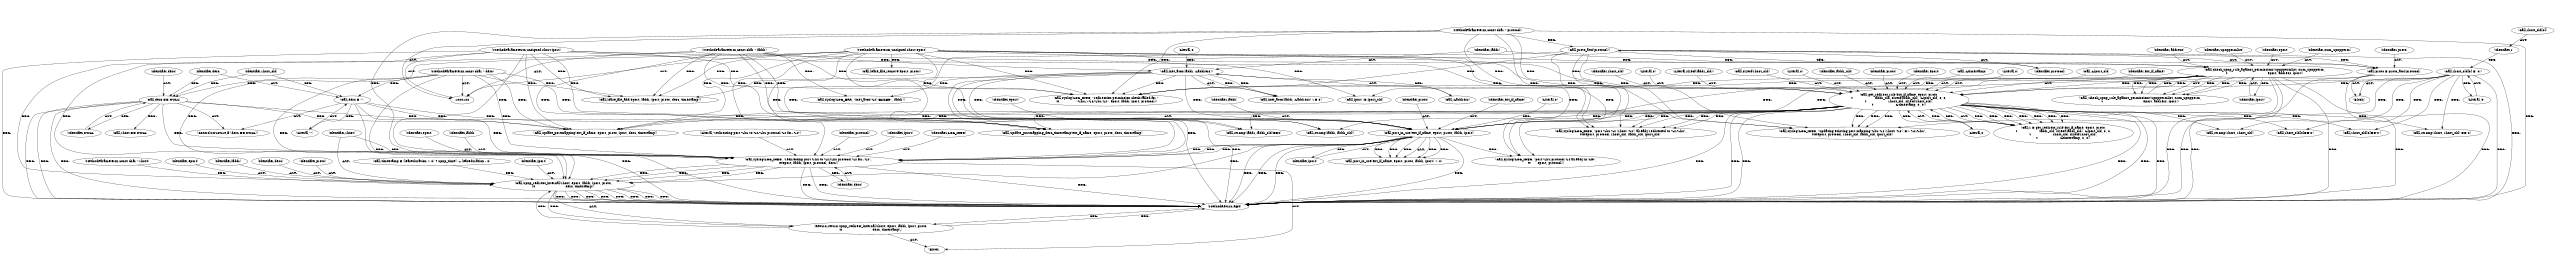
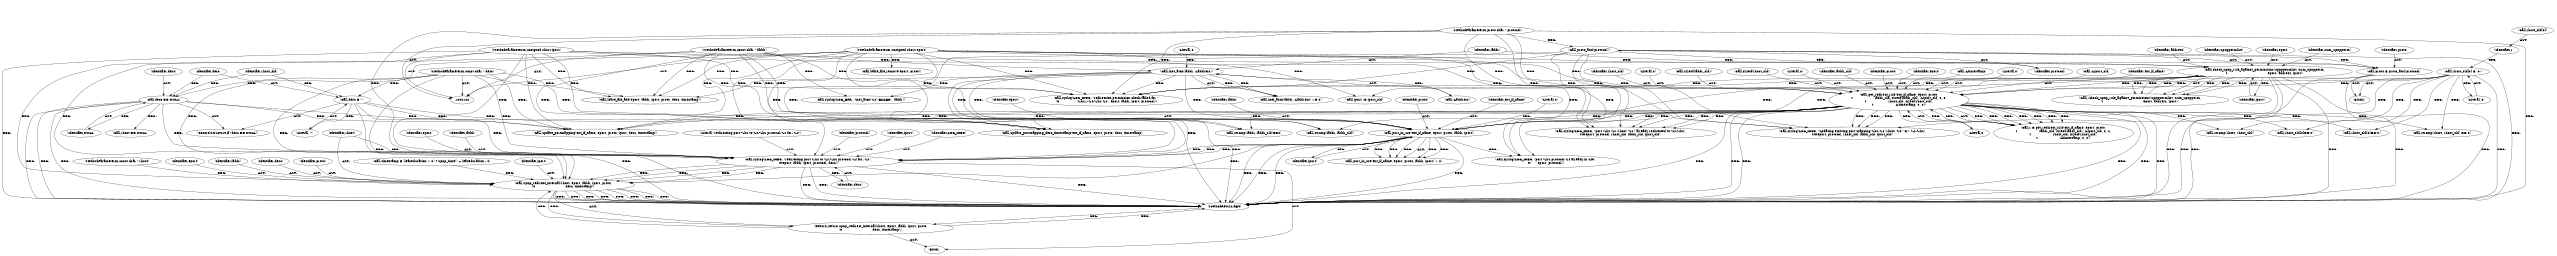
  digraph {
    n1 [label="(Call,syslog(LOG_INFO, \"redirecting port %hu to %s:%hu protocol %s for: %s\",\n\t\t\teport, iaddr, iport, protocol, desc))"]
    n2 [label="(Call,upnp_redirect_internal(rhost, eport, iaddr, iport, proto,\n\t\t                              desc, timestamp))"]
    n3 [label="(MethodReturn,RET)"]
    n4 [label="(Block,)"]
    n5 [label="(Identifier,desc)"]
    n6 [label="(Return,return upnp_redirect_internal(rhost, eport, iaddr, iport, proto,\n\t\t                              desc, timestamp);)"]
    n7 [label="(Call,port_in_use(ext_if_name, eport, proto, iaddr, iport))"]
    n8 [label="(Identifier,iport)"]
    n9 [label="(Call,syslog(LOG_INFO, \"port %hu protocol %s already in use\",\n\t\t       eport, protocol))"]
    n10 [label="(Call,port_in_use(ext_if_name, eport, proto, iaddr, iport) > 0)"]
    n11 [label="(Call,get_redirect_rule(ext_if_name, eport, proto,\n\t                      iaddr_old, sizeof(iaddr_old), &iport_old, 0, 0,\n\t                      rhost_old, sizeof(rhost_old),\n\t                      &timestamp, 0, 0))"]
    n12 [label="(Call,syslog(LOG_INFO, \"port %hu %s (rhost '%s') already redirected to %s:%hu\",\n\t\t\t\teport, protocol, rhost_old, iaddr_old, iport_old))"]
    n13 [label="(Literal,0)"]
    n14 [label="(Call,strcmp(rhost, rhost_old) == 0)"]
    n15 [label="(Call,syslog(LOG_INFO, \"updating existing port mapping %hu %s (rhost '%s') => %s:%hu\",\n\t\t\t\teport, protocol, rhost_old, iaddr_old, iport_old))"]
    n16 [label="(Call,rhost_old[0]=='\0')"]
    n17 [label="(Call,strcmp(rhost, rhost_old))"]
    n18 [label="(Call,update_portmapping_desc_timestamp(ext_if_name, eport, proto, desc, timestamp))"]
    n19 [label="(Call,update_portmapping(ext_if_name, eport, proto, iport, desc, timestamp))"]
    n20 [label="(Call,strcmp(iaddr, iaddr_old)==0)"]
    n21 [label="(Call,rhost_old[0]=='\0')"]
    n22 [label="(Call,strcmp(iaddr, iaddr_old))"]
    n23 [label="(Call,r = get_redirect_rule(ext_if_name, eport, proto,\n\t                      iaddr_old, sizeof(iaddr_old), &iport_old, 0, 0,\n\t                      rhost_old, sizeof(rhost_old),\n\t                      &timestamp, 0, 0))"]
    n24 [label="(Call,check_upnp_rule_against_permissions(upnppermlist, num_upnpperm,\n\t                                        eport, address, iport))"]
    n25 [label="(Identifier,iport)"]
    n26 [label="(Call,syslog(LOG_INFO, \"redirection permission check failed for \"\n \t\t                 \"%hu->%s:%hu %s\", eport, iaddr, iport, protocol))"]
    n27 [label="(Call,!check_upnp_rule_against_permissions(upnppermlist, num_upnpperm,\n\t                                        eport, address, iport))"]
    n28 [label="(Call,iport != iport_old)"]
    n29 [label="(MethodParameterIn,unsigned short eport)"]
    n30 [label="(Call,lease_file_remove(eport, proto))"]
    n31 [label="(Call,lease_file_add(eport, iaddr, iport, proto, desc, timestamp))"]
    1000102
    n33 [label="(MethodParameterIn,unsigned short iport)"]
    n34 [label="(Call,proto = proto_atoi(protocol))"]
    n35 [label="(Block,)"]
    n36 [label="(Call,proto_atoi(protocol))"]
    n37 [label="(Identifier,protocol)"]
-   n38 [label="(MethodParameterIn,const char * protocol)"]
+   n38 [label="(MethodParameterIn,proto char * protocol)"]
    n39 [label="(Call,rhost_old[0] = '\0')"]
    n40 [label="(Literal,'\0')"]
    n41 [label="(Call,inet_aton(iaddr, &address))"]
    n42 [label="(Call,&address)"]
    n43 [label="(Call,syslog(LOG_ERR, \"inet_aton(%s) FAILED\", iaddr))"]
    n44 [label="(Call,inet_aton(iaddr, &address) <= 0)"]
    n45 [label="(MethodParameterIn,const char * iaddr)"]
    n46 [label="(Call,desc == NULL)"]
    n47 [label="(Identifier,NULL)"]
    n48 [label="(ControlStructure,if (desc == NULL))"]
    n49 [label="(Call,rhost == NULL)"]
    n50 [label="(MethodParameterIn,const char * desc)"]
    n51 [label="(Call,desc = \"\")"]
    n52 [label="(Literal,\"\")"]
    n53 [label="(Identifier,ext_if_name)"]
    n54 [label="(Identifier,iport)"]
    n55 [label="(Literal,0)"]
    n56 [label="(Identifier,rhost)"]
    n57 [label="(Literal,0)"]
-   n58 [label="(Literal,sizeof(iaddr_old))"]
+   n58 [label="(Call,sizeof(iaddr_old))"]
    n59 [label="(Identifier,desc)"]
    n60 [label="(Identifier,desc)"]
    n61 [label="(Literal,0)"]
    n62 [label="(Identifier,LOG_INFO)"]
    n63 [label="(MethodParameterIn,const char * rhost)"]
    n64 [label="(Identifier,eport)"]
    n65 [label="(Identifier,iaddr)"]
    n66 [label="(Call,sizeof(rhost_old))"]
    n67 [label="(Literal,0)"]
    n68 [label="(Identifier,iaddr_old)"]
    n69 [label="(Identifier,iaddr)"]
    n70 [label="(Identifier,proto)"]
    n71 [label="(Identifier,eport)"]
    n72 [label="(Identifier,proto)"]
    n73 [label="(Identifier,rhost_old)"]
    n74 [label="(Identifier,eport)"]
    n75 [label="(Identifier,r)"]
    n76 [label="(Call,rhost_old[0])"]
    n77 [label="(Identifier,address)"]
    n78 [label="(Identifier,upnppermlist)"]
    n79 [label="(Call,&timestamp)"]
    n80 [label="(Identifier,eport)"]
    n81 [label="(Call,timestamp = (leaseduration > 0) ? upnp_time() + leaseduration : 0)"]
    n82 [label="(Identifier,num_upnpperm)"]
    n83 [label="(Literal,0)"]
    n84 [label="(Identifier,proto)"]
    n85 [label="(Identifier,iport)"]
    n86 [label="(Call,&iport_old)"]
    n87 [label="(Identifier,ext_if_name)"]
    n88 [label="(Identifier,eport)"]
    n89 [label="(Identifier,iaddr)"]
    n90 [label="(Identifier,proto)"]
    n91 [label="(Identifier,iaddr)"]
    n92 [label="(Identifier,desc)"]
    n93 [label="(Literal,\"redirecting port %hu to %s:%hu protocol %s for: %s\")"]
    n94 [label="(Identifier,rhost_old)"]
    n95 [label="(Identifier,protocol)"]
    n1 -> n2 [label="DDG: "]
    n1 -> n2 [label="DDG: "]
    n1 -> n2 [label="DDG: "]
    n1 -> n2 [label="DDG: "]
    n1 -> n3 [label="DDG: "]
    n1 -> n3 [label="DDG: "]
    n1 -> n3 [label="DDG: "]
    n1 -> n4 [label="AST: "]
    n1 -> n5 [label="CFG: "]
    n2 -> n3 [label="DDG: "]
    n2 -> n3 [label="DDG: "]
    n2 -> n3 [label="DDG: "]
    n2 -> n3 [label="DDG: "]
    n2 -> n3 [label="DDG: "]
    n2 -> n3 [label="DDG: "]
    n2 -> n3 [label="DDG: "]
    n2 -> n3 [label="DDG: "]
    n2 -> n6 [label="AST: "]
    n2 -> n6 [label="DDG: "]
    n3 -> n6 [label="CFG: "]
    n5 -> n1 [label="AST: "]
    n6 -> n2 [label="CFG: "]
    n6 -> n3 [label="DDG: "]
    n6 -> n4 [label="AST: "]
    n7 -> n1 [label="DDG: "]
    n7 -> n1 [label="DDG: "]
    n7 -> n1 [label="DDG: "]
    n7 -> n2 [label="DDG: "]
    n7 -> n3 [label="DDG: "]
    n7 -> n3 [label="DDG: "]
    n7 -> n3 [label="DDG: "]
    n7 -> n3 [label="DDG: "]
    n7 -> n8 [label="CFG: "]
    n7 -> n9 [label="DDG: "]
    n7 -> n10 [label="AST: "]
    n7 -> n10 [label="DDG: "]
    n7 -> n10 [label="DDG: "]
    n7 -> n10 [label="DDG: "]
    n7 -> n10 [label="DDG: "]
    n7 -> n10 [label="DDG: "]
    n8 -> n7 [label="AST: "]
    n11 -> n3 [label="DDG: "]
    n11 -> n3 [label="DDG: "]
    n11 -> n3 [label="DDG: "]
    n11 -> n3 [label="DDG: "]
    n11 -> n3 [label="DDG: "]
    n11 -> n3 [label="DDG: "]
    n11 -> n7 [label="DDG: "]
    n11 -> n7 [label="DDG: "]
    n11 -> n7 [label="DDG: "]
    n11 -> n12 [label="DDG: "]
    n11 -> n12 [label="DDG: "]
    n11 -> n12 [label="DDG: "]
    n11 -> n13 [label="CFG: "]
    n11 -> n14 [label="DDG: "]
    n11 -> n15 [label="DDG: "]
    n11 -> n15 [label="DDG: "]
    n11 -> n15 [label="DDG: "]
    n11 -> n16 [label="DDG: "]
    n11 -> n17 [label="DDG: "]
    n11 -> n18 [label="DDG: "]
    n11 -> n18 [label="DDG: "]
    n11 -> n19 [label="DDG: "]
    n11 -> n19 [label="DDG: "]
    n11 -> n20 [label="DDG: "]
    n11 -> n21 [label="DDG: "]
    n11 -> n22 [label="DDG: "]
    n11 -> n23 [label="AST: "]
    n11 -> n23 [label="DDG: "]
    n11 -> n23 [label="DDG: "]
    n11 -> n23 [label="DDG: "]
    n11 -> n23 [label="DDG: "]
    n11 -> n23 [label="DDG: "]
    n11 -> n23 [label="DDG: "]
    n11 -> n23 [label="DDG: "]
    n11 -> n23 [label="DDG: "]
    n13 -> n11 [label="AST: "]
    n23 -> n11 [label="CFG: "]
    n24 -> n3 [label="DDG: "]
    n24 -> n3 [label="DDG: "]
    n24 -> n3 [label="DDG: "]
    n24 -> n3 [label="DDG: "]
    n24 -> n7 [label="DDG: "]
    n24 -> n11 [label="DDG: "]
    n24 -> n25 [label="CFG: "]
    n24 -> n26 [label="DDG: "]
    n24 -> n26 [label="DDG: "]
    n24 -> n27 [label="AST: "]
    n24 -> n27 [label="DDG: "]
    n24 -> n27 [label="DDG: "]
    n24 -> n27 [label="DDG: "]
    n24 -> n27 [label="DDG: "]
    n24 -> n27 [label="DDG: "]
    n24 -> n28 [label="DDG: "]
    n25 -> n24 [label="AST: "]
    n27 -> n24 [label="CFG: "]
    n29 -> n1 [label="DDG: "]
    n29 -> n2 [label="DDG: "]
    n29 -> n3 [label="DDG: "]
    n29 -> n7 [label="DDG: "]
    n29 -> n9 [label="DDG: "]
    n29 -> n11 [label="DDG: "]
    n29 -> n12 [label="DDG: "]
    n29 -> n15 [label="DDG: "]
    n29 -> n18 [label="DDG: "]
    n29 -> n19 [label="DDG: "]
    n29 -> n24 [label="DDG: "]
    n29 -> n26 [label="DDG: "]
    n29 -> n30 [label="DDG: "]
    n29 -> n31 [label="DDG: "]
    n29 -> 1000102 [label="AST: "]
    n33 -> n1 [label="DDG: "]
    n33 -> n2 [label="DDG: "]
    n33 -> n3 [label="DDG: "]
    n33 -> n7 [label="DDG: "]
    n33 -> n19 [label="DDG: "]
    n33 -> n24 [label="DDG: "]
    n33 -> n26 [label="DDG: "]
    n33 -> n28 [label="DDG: "]
    n33 -> n31 [label="DDG: "]
    n33 -> 1000102 [label="AST: "]
    n34 -> n3 [label="DDG: "]
    n34 -> n3 [label="DDG: "]
    n34 -> n11 [label="DDG: "]
    n34 -> n35 [label="AST: "]
    n36 -> n1 [label="DDG: "]
    n36 -> n3 [label="DDG: "]
    n36 -> n9 [label="DDG: "]
    n36 -> n12 [label="DDG: "]
    n36 -> n15 [label="DDG: "]
    n36 -> n26 [label="DDG: "]
    n36 -> n34 [label="AST: "]
    n36 -> n34 [label="DDG: "]
    n36 -> n37 [label="CFG: "]
    n37 -> n36 [label="AST: "]
    n38 -> n1 [label="DDG: "]
    n38 -> n3 [label="DDG: "]
    n38 -> n9 [label="DDG: "]
    n38 -> n12 [label="DDG: "]
    n38 -> n15 [label="DDG: "]
    n38 -> n26 [label="DDG: "]
    n38 -> 1000102 [label="AST: "]
    n38 -> n36 [label="DDG: "]
    n39 -> n3 [label="DDG: "]
    n39 -> n11 [label="DDG: "]
    n39 -> n12 [label="DDG: "]
    n39 -> n14 [label="DDG: "]
    n39 -> n15 [label="DDG: "]
    n39 -> n16 [label="DDG: "]
    n39 -> n17 [label="DDG: "]
    n39 -> n21 [label="DDG: "]
    n39 -> n35 [label="AST: "]
    n39 -> n40 [label="CFG: "]
    n40 -> n39 [label="AST: "]
    n41 -> n3 [label="DDG: "]
    n41 -> n7 [label="DDG: "]
    n41 -> n20 [label="DDG: "]
    n41 -> n22 [label="DDG: "]
    n41 -> n26 [label="DDG: "]
    n41 -> n31 [label="DDG: "]
    n41 -> n42 [label="CFG: "]
    n41 -> n43 [label="DDG: "]
    n41 -> n44 [label="AST: "]
    n41 -> n44 [label="DDG: "]
    n41 -> n44 [label="DDG: "]
    n42 -> n41 [label="AST: "]
    n45 -> n1 [label="DDG: "]
    n45 -> n2 [label="DDG: "]
    n45 -> n7 [label="DDG: "]
    n45 -> n20 [label="DDG: "]
    n45 -> n22 [label="DDG: "]
    n45 -> n26 [label="DDG: "]
    n45 -> n31 [label="DDG: "]
    n45 -> 1000102 [label="AST: "]
    n45 -> n41 [label="DDG: "]
    n45 -> n43 [label="DDG: "]
    n46 -> n1 [label="DDG: "]
    n46 -> n3 [label="DDG: "]
    n46 -> n3 [label="DDG: "]
    n46 -> n3 [label="DDG: "]
    n46 -> n18 [label="DDG: "]
    n46 -> n19 [label="DDG: "]
    n46 -> n47 [label="CFG: "]
    n46 -> n48 [label="AST: "]
    n46 -> n49 [label="DDG: "]
    n47 -> n46 [label="AST: "]
    n50 -> n1 [label="DDG: "]
    n50 -> n2 [label="DDG: "]
    n50 -> n3 [label="DDG: "]
    n50 -> n18 [label="DDG: "]
    n50 -> n19 [label="DDG: "]
    n50 -> n31 [label="DDG: "]
    n50 -> 1000102 [label="AST: "]
    n50 -> n46 [label="DDG: "]
    n50 -> n51 [label="DDG: "]
    n51 -> n1 [label="DDG: "]
    n51 -> n3 [label="DDG: "]
    n51 -> n18 [label="DDG: "]
    n51 -> n19 [label="DDG: "]
    n51 -> n48 [label="AST: "]
    n51 -> n52 [label="CFG: "]
    n52 -> n51 [label="AST: "]
    n53 -> n7 [label="AST: "]
    n54 -> n1 [label="AST: "]
    n55 -> n11 [label="AST: "]
    n56 -> n1 [label="CFG: "]
    n56 -> n2 [label="AST: "]
    n57 -> n41 [label="CFG: "]
    n58 -> n11 [label="AST: "]
    n59 -> n46 [label="CFG: "]
    n59 -> n51 [label="AST: "]
    n60 -> n46 [label="AST: "]
    n61 -> n7 [label="CFG: "]
    n62 -> n1 [label="AST: "]
    n63 -> n2 [label="DDG: "]
    n64 -> n7 [label="AST: "]
    n65 -> n34 [label="CFG: "]
    n65 -> n41 [label="AST: "]
    n66 -> n11 [label="AST: "]
    n67 -> n11 [label="AST: "]
    n68 -> n11 [label="AST: "]
    n69 -> n7 [label="AST: "]
    n70 -> n11 [label="AST: "]
    n71 -> n2 [label="AST: "]
    n72 -> n2 [label="AST: "]
    n73 -> n46 [label="CFG: "]
    n73 -> n51 [label="CFG: "]
    n74 -> n11 [label="AST: "]
    n75 -> n39 [label="CFG: "]
    n76 -> n75 [label="AST: "]
    n77 -> n24 [label="AST: "]
    n78 -> n24 [label="AST: "]
    n79 -> n11 [label="AST: "]
    n80 -> n24 [label="AST: "]
    n81 -> n2 [label="DDG: "]
    n82 -> n24 [label="AST: "]
    n83 -> n11 [label="AST: "]
    n84 -> n7 [label="AST: "]
    n85 -> n2 [label="AST: "]
    n86 -> n11 [label="AST: "]
    n87 -> n11 [label="AST: "]
    n88 -> n1 [label="AST: "]
    n89 -> n2 [label="AST: "]
    n90 -> n34 [label="AST: "]
    n91 -> n1 [label="AST: "]
    n92 -> n2 [label="AST: "]
    n93 -> n1 [label="AST: "]
    n94 -> n11 [label="AST: "]
    n95 -> n1 [label="AST: "]
  }
